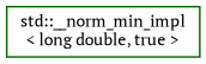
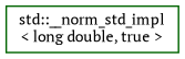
  digraph {
    rankdir=LR
    fontname="PT Serif"
-   n1 [color=darkgreen fillcolor=white fontname="PT Serif" fontsize=10 height=0.2 label="std::__norm_min_impl\l\< long double, true \>" shape=box style=filled width=0.4]
+   n1 [color=darkgreen fillcolor=white fontname="PT Serif" fontsize=10 height=0.2 label="std::__norm_std_impl\l\< long double, true \>" shape=box style=filled width=0.4]
  }
